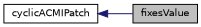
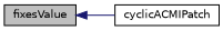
  digraph {
    rankdir=LR
    node [color=black fontname=Helvetica fontsize=10 shape=record]
    n1 [fillcolor=grey75 fontcolor=black height=0.2 label=fixesValue style=filled width=0.4]
    n2 [height=0.2 label=cyclicACMIPatch width=0.4]
-   n2 -> n1 [color=midnightblue dir=back fontname=Helvetica fontsize=10 labelfontname=Helvetica labelfontsize=10 style=solid]
+   n1 -> n2 [color=midnightblue dir=back fontname=Helvetica fontsize=10 labelfontname=Helvetica labelfontsize=10 style=solid]
  }
